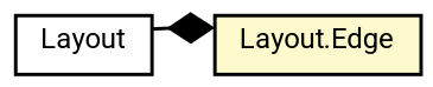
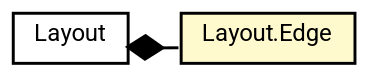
  digraph {
    nodesep=0.15
    rankdir=LR
    ranksep=0.25
    node [fontcolor=black fontname=Roboto fontsize=8 margin=0 shape=plaintext]
    n1 [height=0 label=<<table title="de.lmu.ifi.dbs.elki.visualization.parallel3d.layout.Layout" border="0" cellborder="1" cellspacing="0" cellpadding="2" href="Layout.html" target="_parent"> 		<tr><td><table border="0" cellspacing="0" cellpadding="1"> 		<tr><td align="center" balign="center"> <font face="Roboto">Layout</font> </td></tr> 		</table></td></tr> 		</table>> width=0]
    n2 [height=0 label=<<table title="de.lmu.ifi.dbs.elki.visualization.parallel3d.layout.Layout.Edge" border="0" cellborder="1" cellspacing="0" cellpadding="2" bgcolor="lemonChiffon" href="Layout.Edge.html" target="_parent"> 		<tr><td><table border="0" cellspacing="0" cellpadding="1"> 		<tr><td align="center" balign="center"> <font face="Roboto">Layout.Edge</font> </td></tr> 		</table></td></tr> 		</table>> width=0]
-   n2 -> n1 [arrowhead=none arrowtail=diamond color=black dir=back fontname=Roboto fontsize=7 labelfontname=Roboto labelfontsize=7 weight=6]
+   n1 -> n2 [arrowhead=none arrowtail=diamond color=black dir=back fontname=Roboto fontsize=7 labelfontname=Roboto labelfontsize=7 weight=6]
  }
